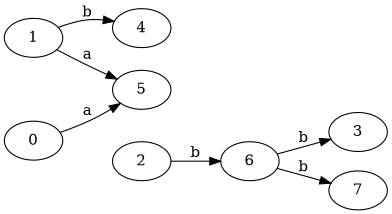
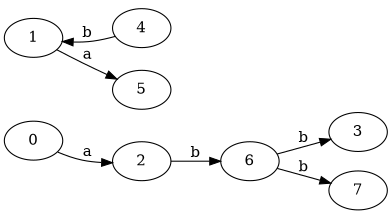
  strict digraph {
    rankdir=LR
    1
    4
    5
    2
    6
    3
    7
    0
-   1 -> 4 [label=b]
+   4 -> 1 [label=b]
    1 -> 5 [label=a]
    2 -> 6 [label=b]
    6 -> 3 [label=b]
    6 -> 7 [label=b]
-   0 -> 5 [label=a]
+   0 -> 2 [label=a]
  }
